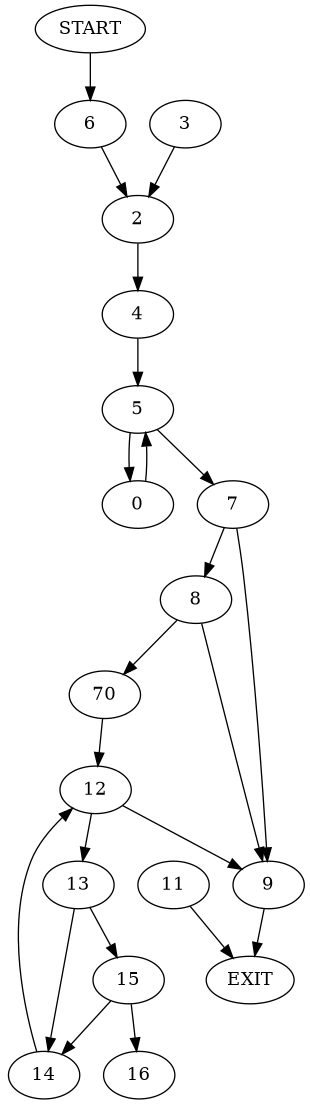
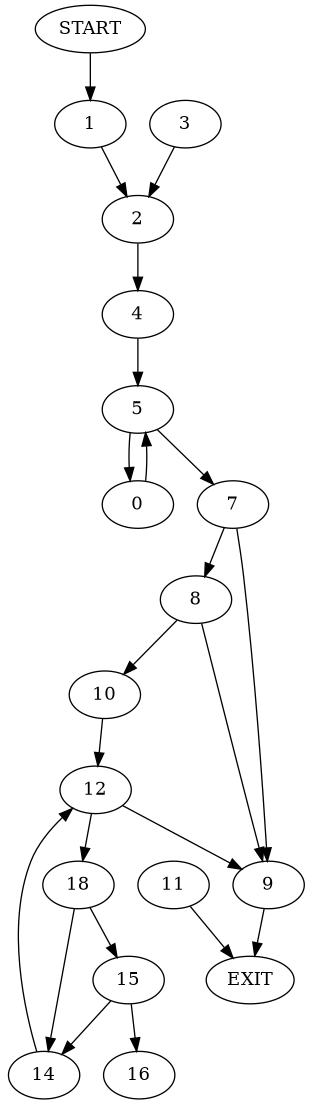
  digraph {
    n1 [label=START]
-   1 [label=6]
+   1
    2
    n4 [label=EXIT]
    11
    4
    3
    5
    n9 [label=0]
    7
    8
    9
-   10 [label=70]
+   10
    12
-   13
+   13 [label=18]
    14
    15
    16
    n1 -> 1
    1 -> 2
    2 -> 4
    11 -> n4
    4 -> 5
    3 -> 2
    5 -> n9
    5 -> 7
    n9 -> 5
    7 -> 8
    7 -> 9
    8 -> 9
    8 -> 10
    9 -> n4
    10 -> 12
    12 -> 9
    12 -> 13
    13 -> 14
    13 -> 15
    14 -> 12
    15 -> 14
    15 -> 16
  }
